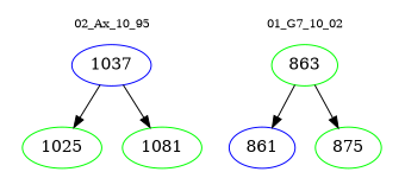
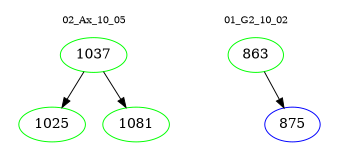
  digraph {
    node [color=green]
    edge [color=black]
-   n1 [color=blue label=1037]
+   n1 [label=1037]
    n2 [label=1025]
    n3 [label=1081]
    n4 [label=863]
-   n5 [color=blue label=861]
-   n6 [label=875]
+   n6 [color=blue label=875]
    subgraph cluster_1 {
      color=white
      fontsize=10
-     label="02_Ax_10_95"
+     label="02_Ax_10_05"
      n1
      n2
      n3
    }
    subgraph cluster_2 {
      color=white
      fontsize=10
-     label="01_G7_10_02"
+     label="01_G2_10_02"
      n4
-     n5
      n6
    }
    n1 -> n2
    n1 -> n3
-   n4 -> n5
    n4 -> n6
  }
